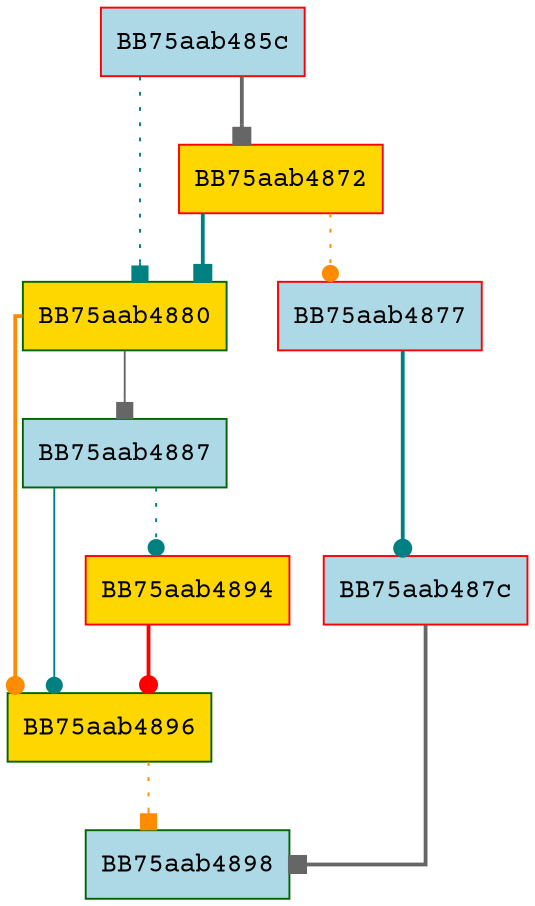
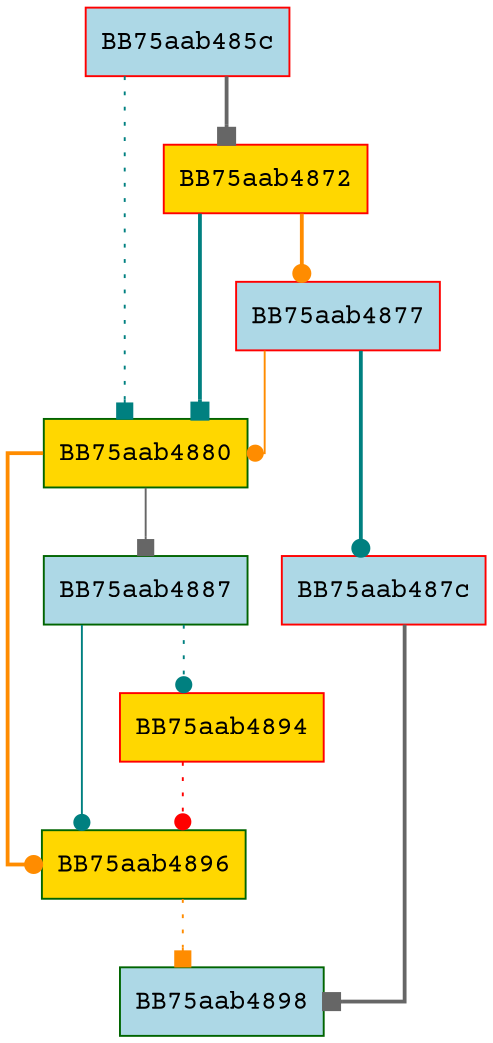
  digraph {
    fontname="Courier Prime"
    splines=ortho
    node [color=red fillcolor=lightblue fontname="Courier Prime" shape=box style=filled]
    edge [arrowhead=dot color=teal fontname="Courier Prime" style=bold]
    BB75aab4880 [color=darkgreen fillcolor=gold]
    BB75aab485c
    BB75aab4872 [fillcolor=gold]
    BB75aab4896 [color=darkgreen fillcolor=gold]
    BB75aab4887 [color=darkgreen]
    BB75aab4877
    BB75aab4898 [color=darkgreen]
    BB75aab4894 [fillcolor=gold]
    BB75aab487c
    BB75aab4880 -> BB75aab4896 [color=darkorange]
    BB75aab4880 -> BB75aab4887 [arrowhead=box color=gray40 style=solid]
    BB75aab485c -> BB75aab4880 [arrowhead=box style=dotted]
    BB75aab485c -> BB75aab4872 [arrowhead=box color=gray40]
    BB75aab4872 -> BB75aab4880 [arrowhead=box]
-   BB75aab4872 -> BB75aab4877 [color=darkorange style=dotted]
+   BB75aab4872 -> BB75aab4877 [color=darkorange]
    BB75aab4896 -> BB75aab4898 [arrowhead=box color=darkorange style=dotted]
    BB75aab4887 -> BB75aab4896 [style=solid]
    BB75aab4887 -> BB75aab4894 [style=dotted]
+   BB75aab4877 -> BB75aab4880 [color=darkorange style=solid]
    BB75aab4877 -> BB75aab487c
-   BB75aab4894 -> BB75aab4896 [color=red]
+   BB75aab4894 -> BB75aab4896 [color=red style=dotted]
    BB75aab487c -> BB75aab4898 [arrowhead=box color=gray40]
  }
